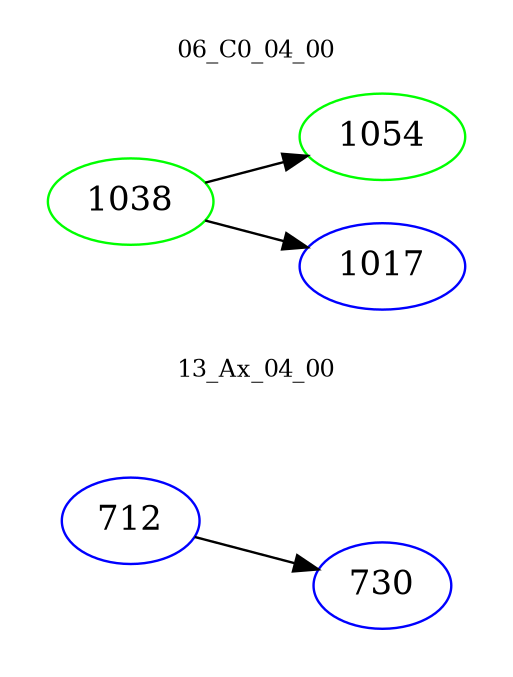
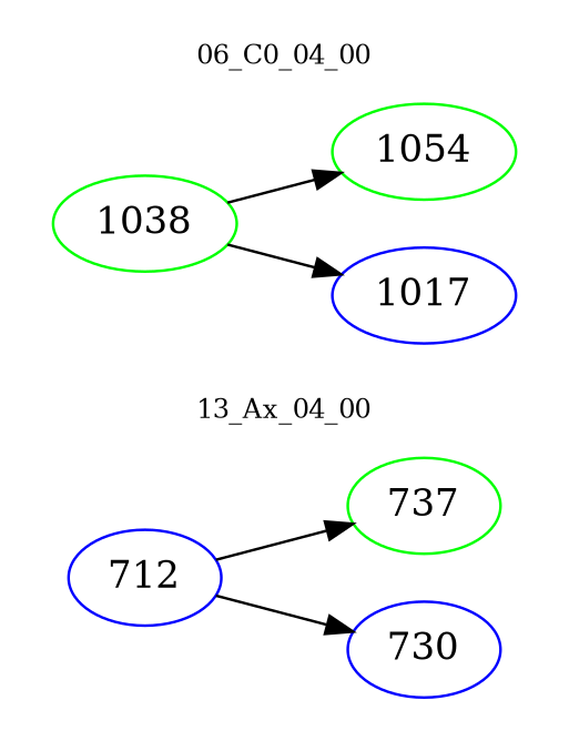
  digraph {
    rankdir=LR
    node [color=blue]
    edge [color=black]
    n1 [label=712]
    n2 [label=730]
+   n3 [color=green label=737]
    n4 [color=green label=1038]
    n5 [label=1017]
    n6 [color=green label=1054]
    subgraph cluster_1 {
      color=white
      fontsize=10
      label="13_Ax_04_00"
      n1
      n2
+     n3
    }
    subgraph cluster_2 {
      color=white
      fontsize=10
      label="06_C0_04_00"
      n4
      n5
      n6
    }
    n1 -> n2
+   n1 -> n3
    n4 -> n5
    n4 -> n6
  }
